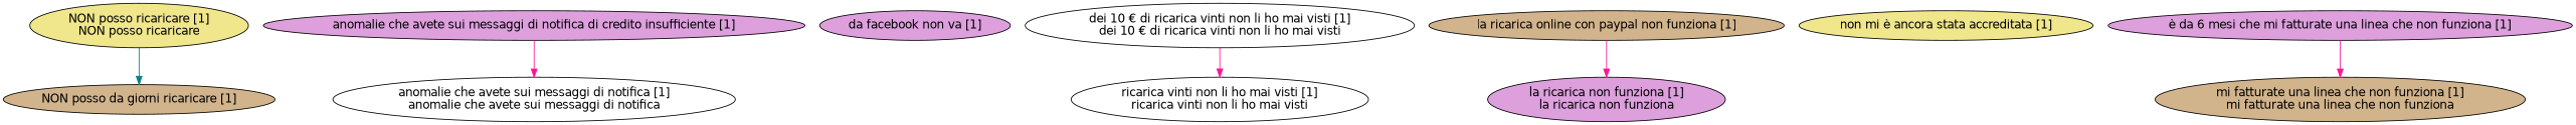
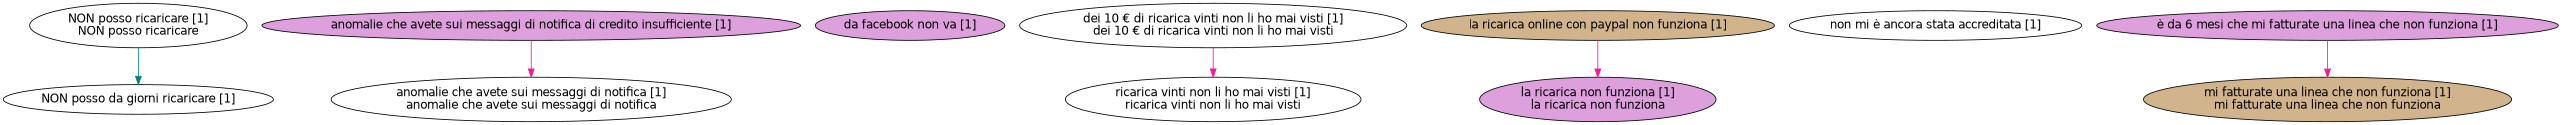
  digraph {
    fontname="DejaVu Sans"
    node [fillcolor=plum fontname="DejaVu Sans" style=filled]
    edge [color=deeppink fontname="DejaVu Sans"]
-   "NON posso da giorni ricaricare [1]" [fillcolor=tan]
-   "NON posso ricaricare [1]\nNON posso ricaricare" [fillcolor=khaki]
+   "NON posso da giorni ricaricare [1]" [fillcolor=white]
+   "NON posso ricaricare [1]\nNON posso ricaricare" [fillcolor=white]
    "anomalie che avete sui messaggi di notifica [1]\nanomalie che avete sui messaggi di notifica" [fillcolor=white]
    "anomalie che avete sui messaggi di notifica di credito insufficiente [1]"
    "da facebook non va [1]"
    "dei 10 € di ricarica vinti non li ho mai visti [1]\ndei 10 € di ricarica vinti non li ho mai visti" [fillcolor=white]
    "ricarica vinti non li ho mai visti [1]\nricarica vinti non li ho mai visti" [fillcolor=white]
    "la ricarica online con paypal non funziona [1]" [fillcolor=tan]
    "la ricarica non funziona [1]\nla ricarica non funziona"
-   "non mi è ancora stata accreditata [1]" [fillcolor=khaki]
+   "non mi è ancora stata accreditata [1]" [fillcolor=white]
    "mi fatturate una linea che non funziona [1]\nmi fatturate una linea che non funziona" [fillcolor=tan]
    "è da 6 mesi che mi fatturate una linea che non funziona [1]"
    "NON posso ricaricare [1]\nNON posso ricaricare" -> "NON posso da giorni ricaricare [1]" [color=teal]
    "anomalie che avete sui messaggi di notifica di credito insufficiente [1]" -> "anomalie che avete sui messaggi di notifica [1]\nanomalie che avete sui messaggi di notifica"
    "dei 10 € di ricarica vinti non li ho mai visti [1]\ndei 10 € di ricarica vinti non li ho mai visti" -> "ricarica vinti non li ho mai visti [1]\nricarica vinti non li ho mai visti"
    "la ricarica online con paypal non funziona [1]" -> "la ricarica non funziona [1]\nla ricarica non funziona"
    "è da 6 mesi che mi fatturate una linea che non funziona [1]" -> "mi fatturate una linea che non funziona [1]\nmi fatturate una linea che non funziona"
  }
